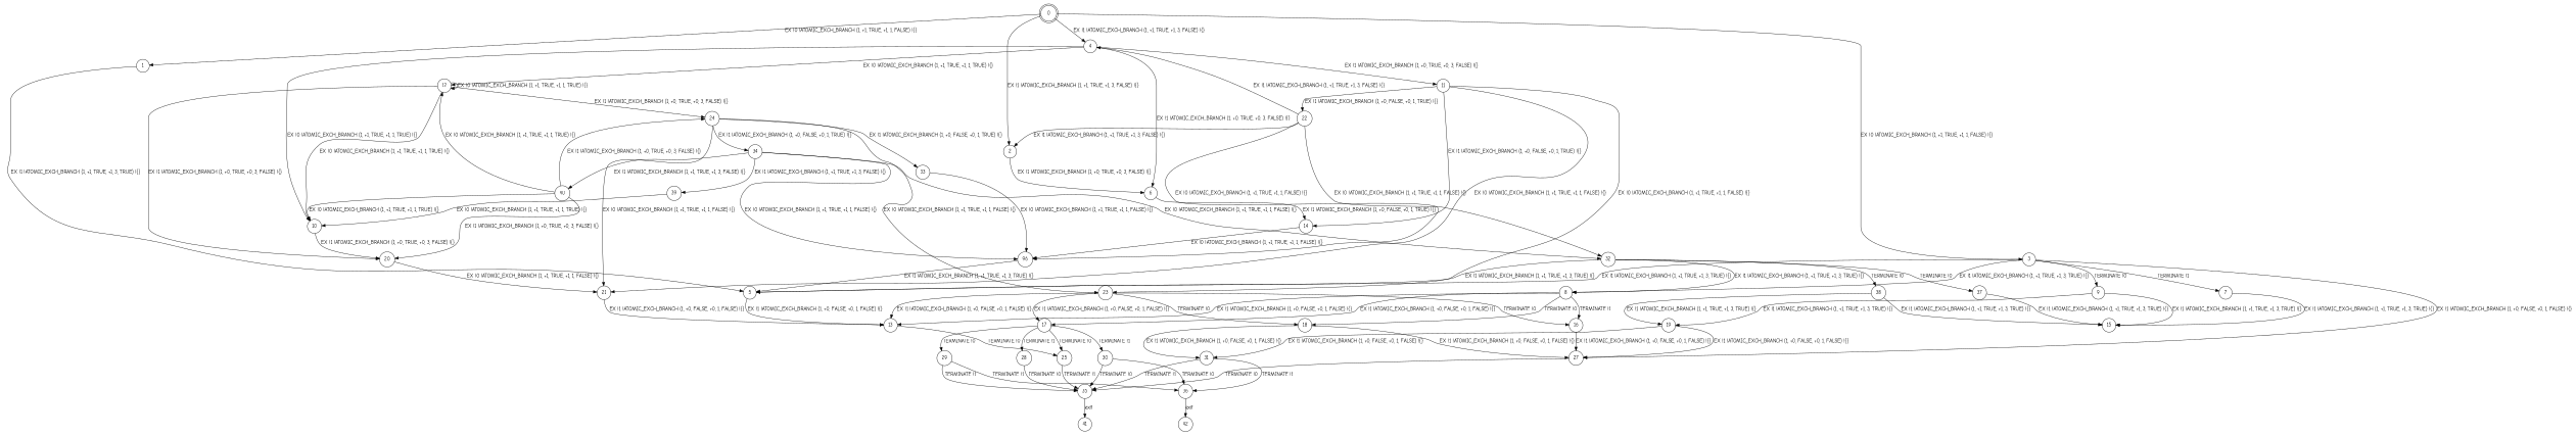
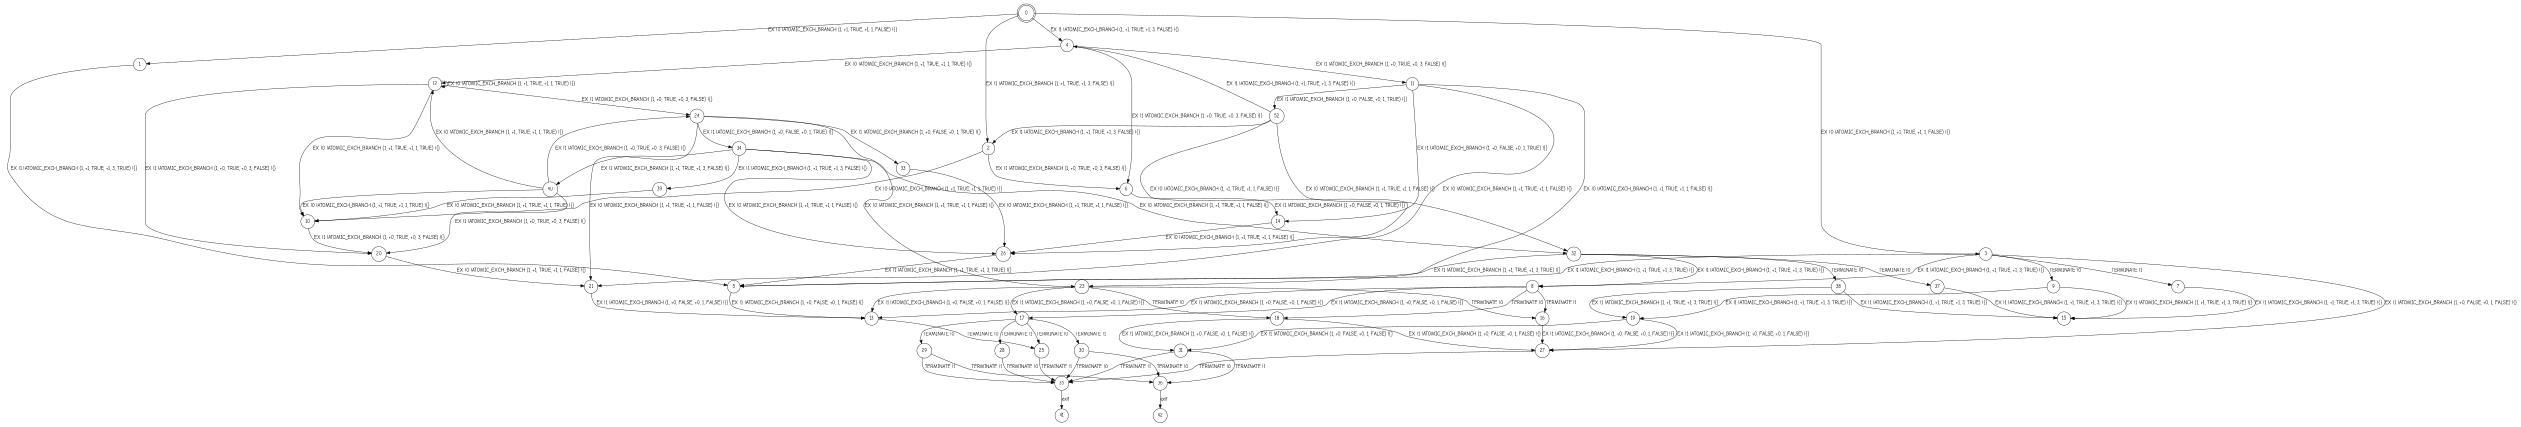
  digraph {
    fontname="Comic Neue"
    node [fontname="Comic Neue" shape=circle]
    edge [fontname="Comic Neue"]
    0 [peripheries=2]
    1
    2
    3
    4
    5
    6
    7
    8
    9
    27
    10
    11
    12
    13
    14
    15
    16
    17
    18
    19
    20
    21
-   22
+   22 [label=52]
    23
    24
    25
-   26 [label=96]
+   26
    28
    29
    30
    31
    32
    33
    34
    35
    36
    37
    38
    39
    40
    41
    42
    0 -> 1 [label="EX !0 !ATOMIC_EXCH_BRANCH (1, +1, TRUE, +1, 1, FALSE) !{}"]
    0 -> 2 [label="EX !1 !ATOMIC_EXCH_BRANCH (1, +1, TRUE, +1, 3, FALSE) !{}"]
    0 -> 3 [label="EX !0 !ATOMIC_EXCH_BRANCH (1, +1, TRUE, +1, 1, FALSE) !{}"]
    0 -> 4 [label="EX !1 !ATOMIC_EXCH_BRANCH (1, +1, TRUE, +1, 3, FALSE) !{}"]
    1 -> 5 [label="EX !1 !ATOMIC_EXCH_BRANCH (1, +1, TRUE, +1, 3, TRUE) !{}"]
    2 -> 6 [label="EX !1 !ATOMIC_EXCH_BRANCH (1, +0, TRUE, +0, 3, FALSE) !{}"]
    3 -> 5 [label="EX !1 !ATOMIC_EXCH_BRANCH (1, +1, TRUE, +1, 3, TRUE) !{}"]
    3 -> 7 [label="TERMINATE !1"]
    3 -> 8 [label="EX !1 !ATOMIC_EXCH_BRANCH (1, +1, TRUE, +1, 3, TRUE) !{}"]
    3 -> 9 [label="TERMINATE !0"]
    3 -> 27 [label="EX !1 !ATOMIC_EXCH_BRANCH (1, +0, FALSE, +0, 1, FALSE) !{}"]
    4 -> 6 [label="EX !1 !ATOMIC_EXCH_BRANCH (1, +0, TRUE, +0, 3, FALSE) !{}"]
-   4 -> 10 [label="EX !0 !ATOMIC_EXCH_BRANCH (1, +1, TRUE, +1, 1, TRUE) !{}"]
+   2 -> 10 [label="EX !0 !ATOMIC_EXCH_BRANCH (1, +1, TRUE, +1, 1, TRUE) !{}"]
    4 -> 11 [label="EX !1 !ATOMIC_EXCH_BRANCH (1, +0, TRUE, +0, 3, FALSE) !{}"]
    4 -> 12 [label="EX !0 !ATOMIC_EXCH_BRANCH (1, +1, TRUE, +1, 1, TRUE) !{}"]
    5 -> 13 [label="EX !1 !ATOMIC_EXCH_BRANCH (1, +0, FALSE, +0, 1, FALSE) !{}"]
    6 -> 14 [label="EX !1 !ATOMIC_EXCH_BRANCH (1, +0, FALSE, +0, 1, TRUE) !{}"]
    7 -> 15 [label="EX !1 !ATOMIC_EXCH_BRANCH (1, +1, TRUE, +1, 3, TRUE) !{}"]
    8 -> 13 [label="EX !1 !ATOMIC_EXCH_BRANCH (1, +0, FALSE, +0, 1, FALSE) !{}"]
    8 -> 16 [label="TERMINATE !1"]
    8 -> 17 [label="EX !1 !ATOMIC_EXCH_BRANCH (1, +0, FALSE, +0, 1, FALSE) !{}"]
    8 -> 18 [label="TERMINATE !0"]
    9 -> 15 [label="EX !1 !ATOMIC_EXCH_BRANCH (1, +1, TRUE, +1, 3, TRUE) !{}"]
    9 -> 19 [label="EX !1 !ATOMIC_EXCH_BRANCH (1, +1, TRUE, +1, 3, TRUE) !{}"]
    27 -> 35 [label="TERMINATE !0"]
    10 -> 20 [label="EX !1 !ATOMIC_EXCH_BRANCH (1, +0, TRUE, +0, 3, FALSE) !{}"]
    11 -> 14 [label="EX !1 !ATOMIC_EXCH_BRANCH (1, +0, FALSE, +0, 1, TRUE) !{}"]
    11 -> 21 [label="EX !0 !ATOMIC_EXCH_BRANCH (1, +1, TRUE, +1, 1, FALSE) !{}"]
    11 -> 22 [label="EX !1 !ATOMIC_EXCH_BRANCH (1, +0, FALSE, +0, 1, TRUE) !{}"]
    11 -> 23 [label="EX !0 !ATOMIC_EXCH_BRANCH (1, +1, TRUE, +1, 1, FALSE) !{}"]
    12 -> 10 [label="EX !0 !ATOMIC_EXCH_BRANCH (1, +1, TRUE, +1, 1, TRUE) !{}"]
    12 -> 12 [label="EX !0 !ATOMIC_EXCH_BRANCH (1, +1, TRUE, +1, 1, TRUE) !{}"]
    12 -> 20 [label="EX !1 !ATOMIC_EXCH_BRANCH (1, +0, TRUE, +0, 3, FALSE) !{}"]
    12 -> 24 [label="EX !1 !ATOMIC_EXCH_BRANCH (1, +0, TRUE, +0, 3, FALSE) !{}"]
    13 -> 25 [label="TERMINATE !0"]
    14 -> 26 [label="EX !0 !ATOMIC_EXCH_BRANCH (1, +1, TRUE, +1, 1, FALSE) !{}"]
    16 -> 27 [label="EX !1 !ATOMIC_EXCH_BRANCH (1, +0, FALSE, +0, 1, FALSE) !{}"]
    17 -> 25 [label="TERMINATE !0"]
    17 -> 28 [label="TERMINATE !1"]
    17 -> 29 [label="TERMINATE !0"]
    17 -> 30 [label="TERMINATE !1"]
    18 -> 27 [label="EX !1 !ATOMIC_EXCH_BRANCH (1, +0, FALSE, +0, 1, FALSE) !{}"]
    18 -> 31 [label="EX !1 !ATOMIC_EXCH_BRANCH (1, +0, FALSE, +0, 1, FALSE) !{}"]
    19 -> 27 [label="EX !1 !ATOMIC_EXCH_BRANCH (1, +0, FALSE, +0, 1, FALSE) !{}"]
    19 -> 31 [label="EX !1 !ATOMIC_EXCH_BRANCH (1, +0, FALSE, +0, 1, FALSE) !{}"]
    20 -> 21 [label="EX !0 !ATOMIC_EXCH_BRANCH (1, +1, TRUE, +1, 1, FALSE) !{}"]
    21 -> 13 [label="EX !1 !ATOMIC_EXCH_BRANCH (1, +0, FALSE, +0, 1, FALSE) !{}"]
    22 -> 2 [label="EX !1 !ATOMIC_EXCH_BRANCH (1, +1, TRUE, +1, 3, FALSE) !{}"]
    22 -> 4 [label="EX !1 !ATOMIC_EXCH_BRANCH (1, +1, TRUE, +1, 3, FALSE) !{}"]
    22 -> 26 [label="EX !0 !ATOMIC_EXCH_BRANCH (1, +1, TRUE, +1, 1, FALSE) !{}"]
    22 -> 32 [label="EX !0 !ATOMIC_EXCH_BRANCH (1, +1, TRUE, +1, 1, FALSE) !{}"]
    23 -> 13 [label="EX !1 !ATOMIC_EXCH_BRANCH (1, +0, FALSE, +0, 1, FALSE) !{}"]
    23 -> 16 [label="TERMINATE !0"]
    23 -> 17 [label="EX !1 !ATOMIC_EXCH_BRANCH (1, +0, FALSE, +0, 1, FALSE) !{}"]
    23 -> 18 [label="TERMINATE !0"]
    24 -> 21 [label="EX !0 !ATOMIC_EXCH_BRANCH (1, +1, TRUE, +1, 1, FALSE) !{}"]
    24 -> 23 [label="EX !0 !ATOMIC_EXCH_BRANCH (1, +1, TRUE, +1, 1, FALSE) !{}"]
    24 -> 33 [label="EX !1 !ATOMIC_EXCH_BRANCH (1, +0, FALSE, +0, 1, TRUE) !{}"]
    24 -> 34 [label="EX !1 !ATOMIC_EXCH_BRANCH (1, +0, FALSE, +0, 1, TRUE) !{}"]
    25 -> 35 [label="TERMINATE !1"]
    26 -> 5 [label="EX !1 !ATOMIC_EXCH_BRANCH (1, +1, TRUE, +1, 3, TRUE) !{}"]
    28 -> 35 [label="TERMINATE !0"]
    29 -> 35 [label="TERMINATE !1"]
    29 -> 36 [label="TERMINATE !1"]
    30 -> 35 [label="TERMINATE !0"]
    30 -> 36 [label="TERMINATE !0"]
    31 -> 35 [label="TERMINATE !1"]
    31 -> 36 [label="TERMINATE !1"]
    32 -> 5 [label="EX !1 !ATOMIC_EXCH_BRANCH (1, +1, TRUE, +1, 3, TRUE) !{}"]
    32 -> 8 [label="EX !1 !ATOMIC_EXCH_BRANCH (1, +1, TRUE, +1, 3, TRUE) !{}"]
    32 -> 37 [label="TERMINATE !0"]
    32 -> 38 [label="TERMINATE !0"]
    33 -> 26 [label="EX !0 !ATOMIC_EXCH_BRANCH (1, +1, TRUE, +1, 1, FALSE) !{}"]
    34 -> 26 [label="EX !0 !ATOMIC_EXCH_BRANCH (1, +1, TRUE, +1, 1, FALSE) !{}"]
    34 -> 32 [label="EX !0 !ATOMIC_EXCH_BRANCH (1, +1, TRUE, +1, 1, FALSE) !{}"]
    34 -> 39 [label="EX !1 !ATOMIC_EXCH_BRANCH (1, +1, TRUE, +1, 3, FALSE) !{}"]
    34 -> 40 [label="EX !1 !ATOMIC_EXCH_BRANCH (1, +1, TRUE, +1, 3, FALSE) !{}"]
    35 -> 41 [label=exit]
    36 -> 42 [label=exit]
    37 -> 15 [label="EX !1 !ATOMIC_EXCH_BRANCH (1, +1, TRUE, +1, 3, TRUE) !{}"]
    38 -> 15 [label="EX !1 !ATOMIC_EXCH_BRANCH (1, +1, TRUE, +1, 3, TRUE) !{}"]
    38 -> 19 [label="EX !1 !ATOMIC_EXCH_BRANCH (1, +1, TRUE, +1, 3, TRUE) !{}"]
    39 -> 10 [label="EX !0 !ATOMIC_EXCH_BRANCH (1, +1, TRUE, +1, 1, TRUE) !{}"]
    40 -> 10 [label="EX !0 !ATOMIC_EXCH_BRANCH (1, +1, TRUE, +1, 1, TRUE) !{}"]
    40 -> 12 [label="EX !0 !ATOMIC_EXCH_BRANCH (1, +1, TRUE, +1, 1, TRUE) !{}"]
    40 -> 20 [label="EX !1 !ATOMIC_EXCH_BRANCH (1, +0, TRUE, +0, 3, FALSE) !{}"]
    40 -> 24 [label="EX !1 !ATOMIC_EXCH_BRANCH (1, +0, TRUE, +0, 3, FALSE) !{}"]
  }
